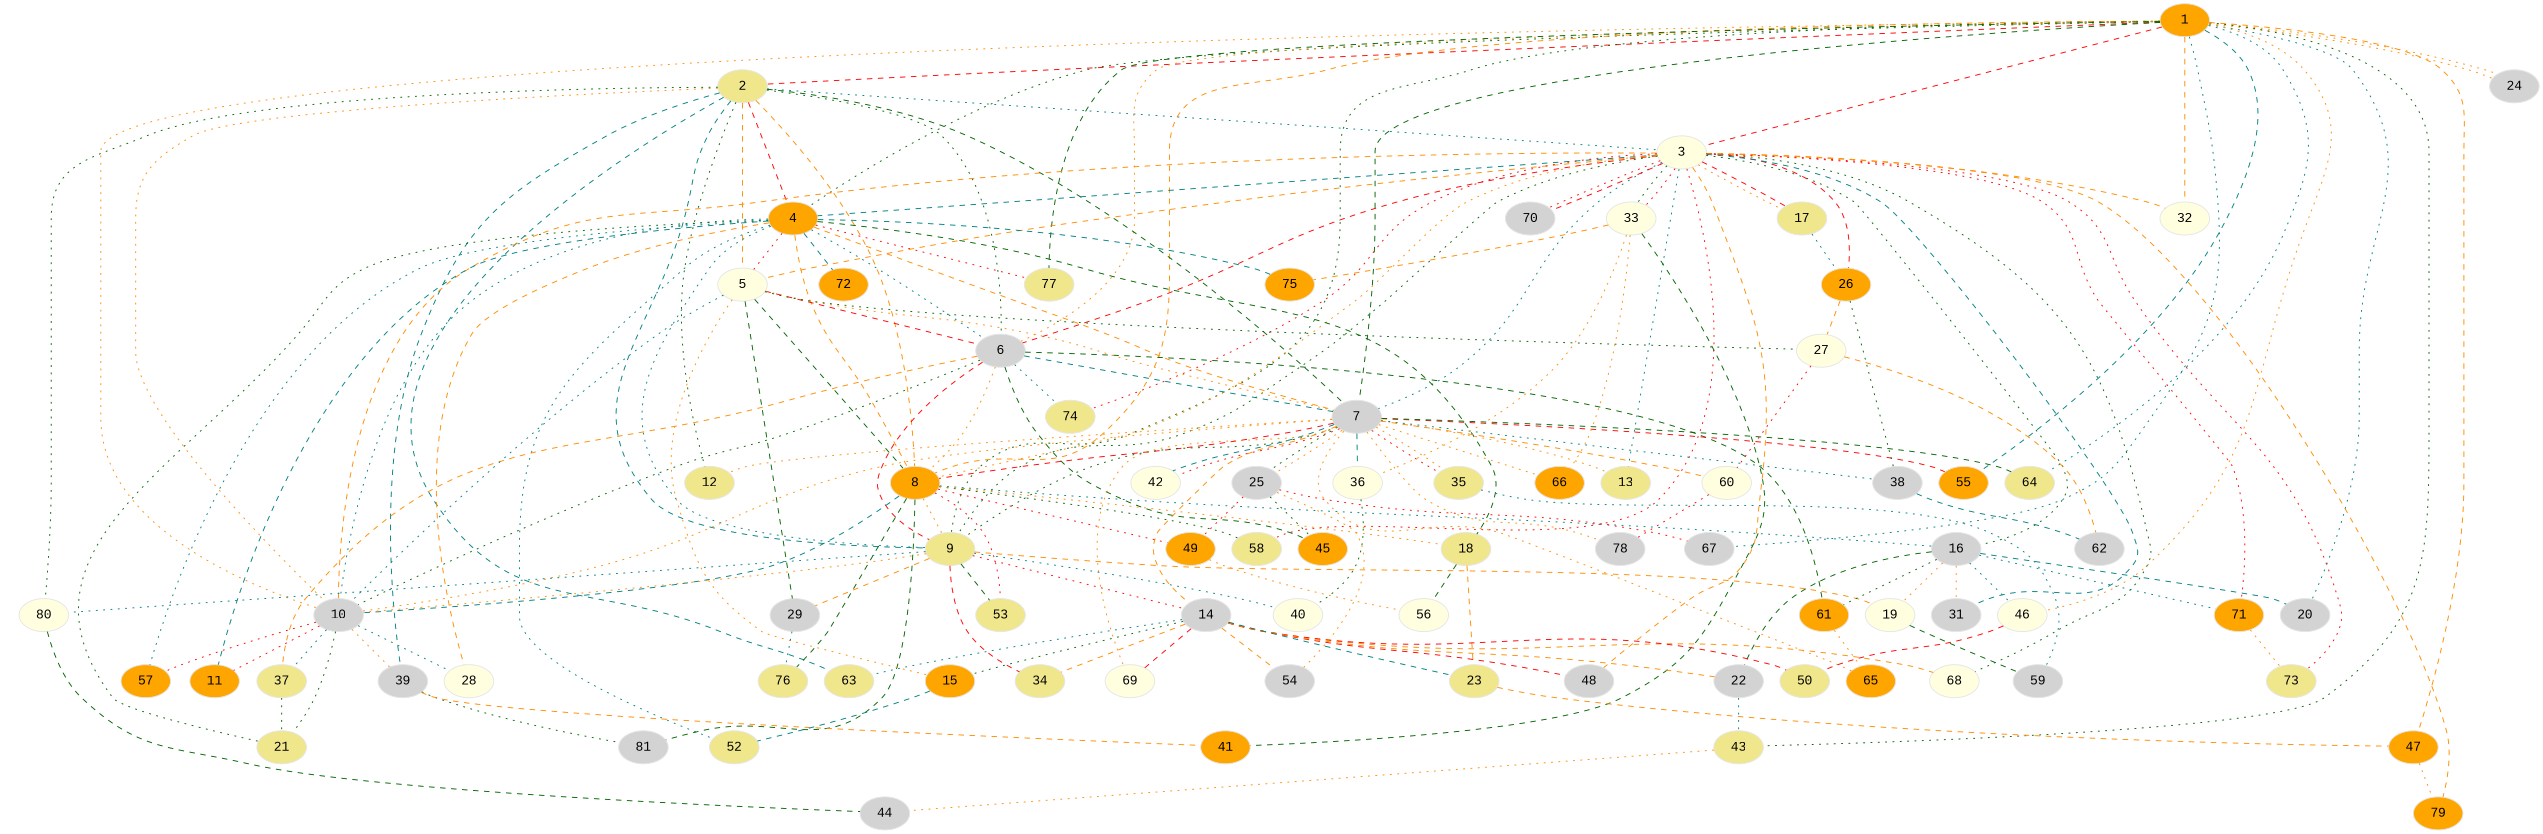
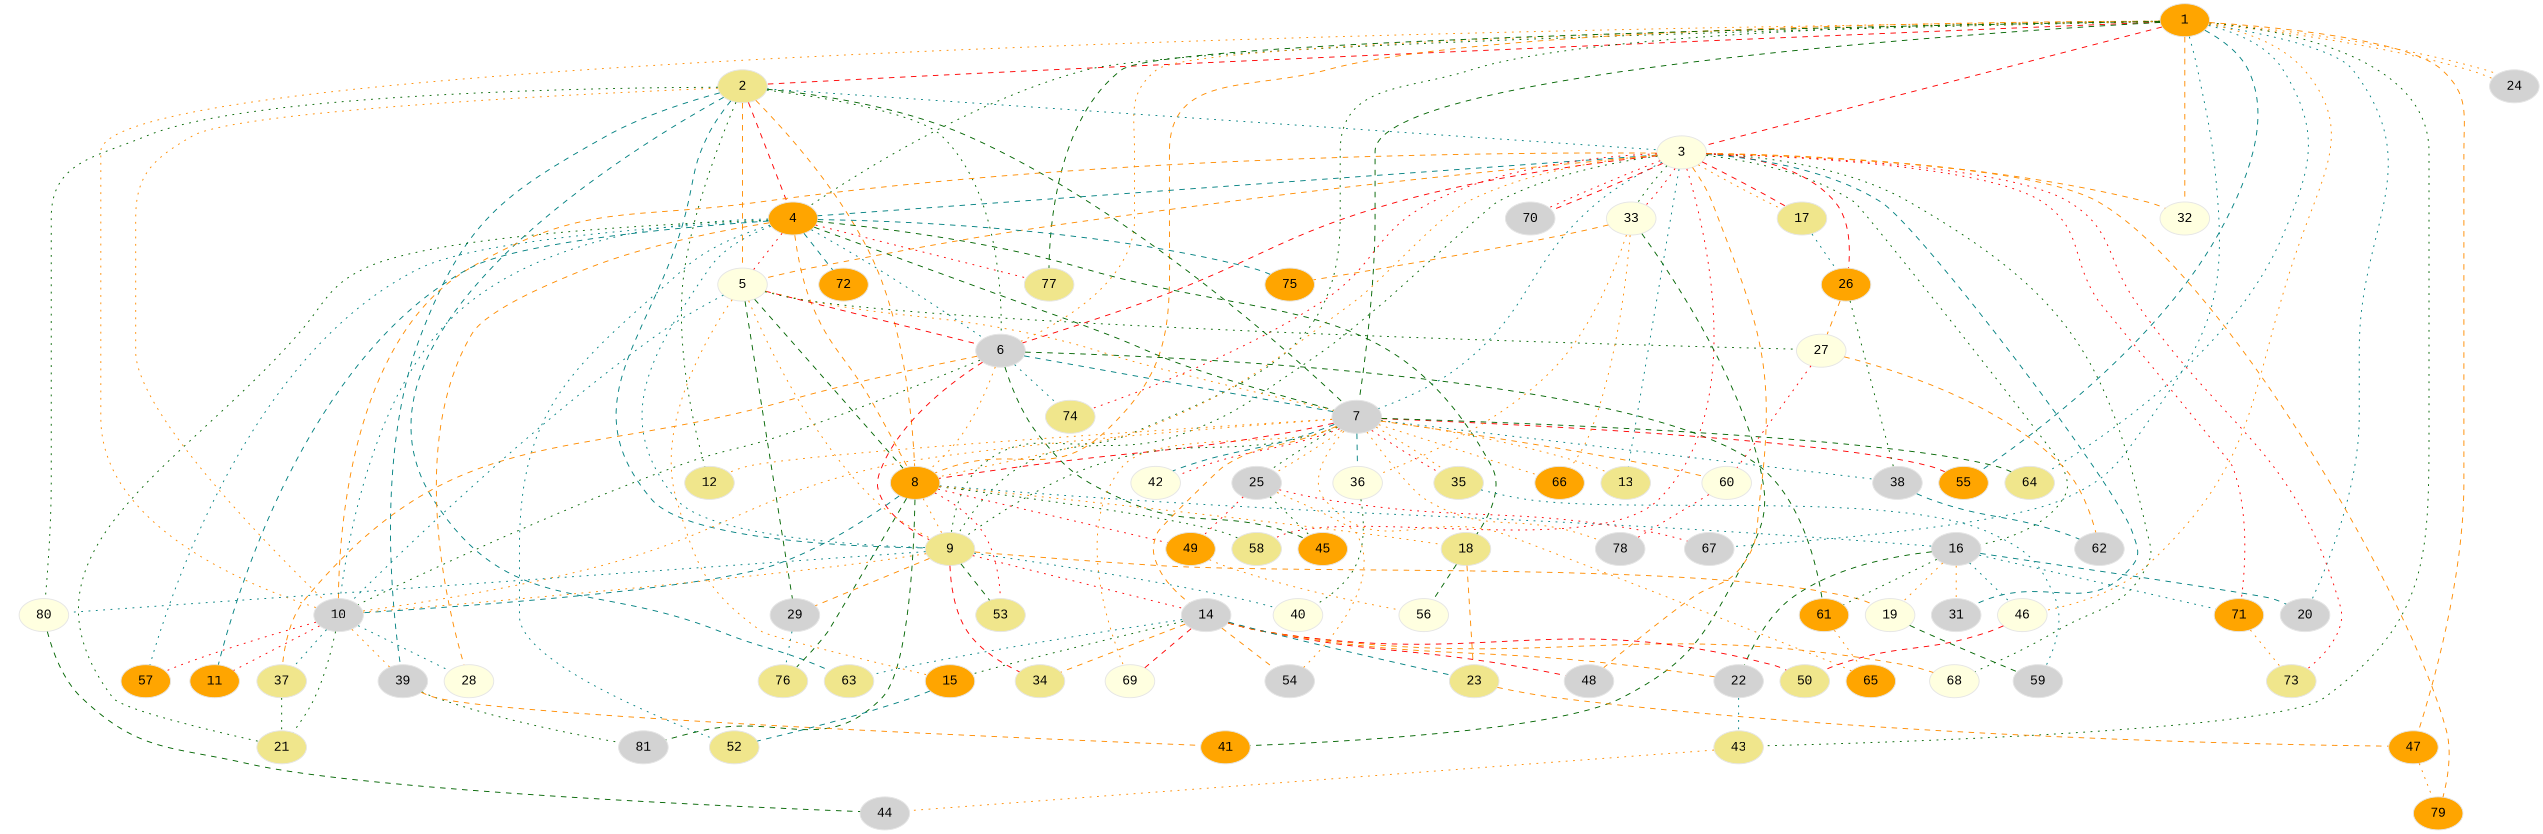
  graph {
    fontname="Liberation Mono"
    node [color=gray90 fillcolor=khaki fontname="Liberation Mono" style=filled]
    edge [color=darkorange fontname="Liberation Mono" style=dotted]
    1 [fillcolor=orange]
    2
    3 [fillcolor=lightyellow]
    4 [fillcolor=orange]
    6 [fillcolor=lightgrey]
    7 [fillcolor=lightgrey]
    8 [fillcolor=orange]
    9
    10 [fillcolor=lightgrey]
    20 [fillcolor=lightgrey]
    24 [fillcolor=lightgrey]
    32 [fillcolor=lightyellow]
    43
    46 [fillcolor=lightyellow]
    47 [fillcolor=orange]
    55 [fillcolor=orange]
    64
    67 [fillcolor=lightgrey]
    77
    5 [fillcolor=lightyellow]
    12
    n22 [fillcolor=lightyellow label=80]
    39 [fillcolor=lightgrey]
    63
    13
    16 [fillcolor=lightgrey]
    17
    26 [fillcolor=orange]
    31 [fillcolor=lightgrey]
    33 [fillcolor=lightyellow]
    48 [fillcolor=lightgrey]
    58
    68 [fillcolor=lightyellow]
    70 [fillcolor=lightgrey]
    71 [fillcolor=orange]
    73
    74
    79 [fillcolor=orange]
    11 [fillcolor=orange]
    18
    21
    28 [fillcolor=lightyellow]
    52
    57 [fillcolor=orange]
    72 [fillcolor=orange]
    75 [fillcolor=orange]
    15 [fillcolor=orange]
    27 [fillcolor=lightyellow]
    29 [fillcolor=lightgrey]
    37
    45 [fillcolor=orange]
    61 [fillcolor=orange]
    14 [fillcolor=lightgrey]
    25 [fillcolor=lightgrey]
    35
    36 [fillcolor=lightyellow]
    38 [fillcolor=lightgrey]
    42 [fillcolor=lightyellow]
    60 [fillcolor=lightyellow]
    65 [fillcolor=orange]
    66 [fillcolor=orange]
    69 [fillcolor=lightyellow]
    78 [fillcolor=lightgrey]
    49 [fillcolor=orange]
    n65 [fillcolor=lightgrey label=81]
    53
    76
    19 [fillcolor=lightyellow]
    34
    40 [fillcolor=lightyellow]
    44 [fillcolor=lightgrey]
    50
    41 [fillcolor=orange]
    22 [fillcolor=lightgrey]
    23
    56 [fillcolor=lightyellow]
    62 [fillcolor=lightgrey]
    54 [fillcolor=lightgrey]
    59 [fillcolor=lightgrey]
    1 -- 2 [color=red style=dashed]
    1 -- 3 [color=red style=dashed]
    1 -- 4 [color=darkgreen]
    1 -- 6
    1 -- 7 [color=darkgreen style=dashed]
    1 -- 8 [style=dashed]
    1 -- 9 [color=darkgreen]
    1 -- 10
    1 -- 20 [color=teal]
    1 -- 24
    1 -- 24
    1 -- 32 [style=dashed]
    1 -- 43 [color=darkgreen]
    1 -- 46
    1 -- 47 [style=dashed]
    1 -- 55 [color=teal style=dashed]
    1 -- 64 [color=teal]
    1 -- 67 [color=teal]
    1 -- 77 [color=darkgreen style=dashed]
    2 -- 3 [color=teal]
    2 -- 4 [color=red style=dashed]
    2 -- 6 [color=darkgreen]
    2 -- 7 [color=darkgreen style=dashed]
    2 -- 8 [style=dashed]
    2 -- 9 [color=teal style=dashed]
    2 -- 10
    2 -- 5 [style=dashed]
    2 -- 12 [color=darkgreen]
    2 -- n22 [color=darkgreen]
    2 -- 39 [color=teal style=dashed]
    2 -- 63 [color=teal style=dashed]
    3 -- 4 [color=teal style=dashed]
    3 -- 6 [color=red style=dashed]
    3 -- 7 [color=teal]
    3 -- 8
    3 -- 9 [color=darkgreen]
    3 -- 10 [style=dashed]
    3 -- 32 [style=dashed]
    3 -- 5 [style=dashed]
    3 -- 13 [color=teal]
    3 -- 16 [color=darkgreen]
    3 -- 17
    3 -- 17 [color=red style=dashed]
    3 -- 26 [color=red style=dashed]
    3 -- 31 [color=teal style=dashed]
    3 -- 33 [color=darkgreen]
    3 -- 33 [color=red]
    3 -- 48 [style=dashed]
    3 -- 58 [color=red]
    3 -- 68 [color=darkgreen]
    3 -- 70 [color=red]
    3 -- 70 [color=red style=dashed]
    3 -- 71 [color=red]
    3 -- 73 [color=red]
    3 -- 74 [color=red]
    3 -- 79 [style=dashed]
    4 -- 6 [color=teal]
-   4 -- 7 [style=dashed]
+   4 -- 7 [color=darkgreen style=dashed]
    4 -- 8 [style=dashed]
    4 -- 9 [color=teal]
    4 -- 10 [color=teal]
    4 -- 77 [color=red]
    4 -- 5 [color=red]
    4 -- 11 [color=teal style=dashed]
    4 -- 18 [color=darkgreen style=dashed]
    4 -- 21 [color=darkgreen]
    4 -- 28 [style=dashed]
    4 -- 52 [color=teal]
    4 -- 57 [color=teal]
    4 -- 72 [color=teal style=dashed]
    4 -- 75 [color=teal style=dashed]
    6 -- 7 [color=teal style=dashed]
    6 -- 8
    6 -- 9 [color=red style=dashed]
    6 -- 10 [color=darkgreen]
    6 -- 74 [color=teal]
    6 -- 37 [style=dashed]
    6 -- 45 [color=darkgreen style=dashed]
    6 -- 61 [color=darkgreen style=dashed]
    7 -- 8 [color=red style=dashed]
    7 -- 9 [color=darkgreen]
    7 -- 10
    7 -- 55 [color=red style=dashed]
    7 -- 64 [color=darkgreen style=dashed]
    7 -- 12
    7 -- 13
    7 -- 14 [style=dashed]
    7 -- 25 [color=darkgreen]
    7 -- 25
    7 -- 35 [color=red]
    7 -- 35
    7 -- 36 [color=teal style=dashed]
    7 -- 38 [color=teal]
    7 -- 42 [color=teal style=dashed]
    7 -- 42 [color=red]
    7 -- 60 [style=dashed]
    7 -- 65
    7 -- 66
    7 -- 69
    7 -- 78
    8 -- 9
    8 -- 10 [color=teal style=dashed]
    8 -- 16 [color=teal]
    8 -- 58 [color=darkgreen]
    8 -- 18
    8 -- 49 [color=red]
    8 -- n65 [color=darkgreen style=dashed]
    8 -- 53 [color=red]
    8 -- 76 [color=darkgreen style=dashed]
    9 -- 10
    9 -- n22 [color=teal]
    9 -- 29 [style=dashed]
    9 -- 14 [color=red]
    9 -- 53 [color=darkgreen style=dashed]
    9 -- 19 [style=dashed]
    9 -- 34 [color=red style=dashed]
    9 -- 40 [color=teal]
    10 -- 39
    10 -- 11 [color=red]
    10 -- 21 [color=darkgreen]
    10 -- 28 [color=teal]
    10 -- 57 [color=red]
    10 -- 37 [color=teal]
    43 -- 44
    46 -- 50 [color=red style=dashed]
    47 -- 79
    5 -- 6 [color=red style=dashed]
    5 -- 7
    5 -- 8 [color=darkgreen style=dashed]
+   5 -- 9
    5 -- 10 [color=teal]
    5 -- 15
    5 -- 27 [color=darkgreen]
    5 -- 29 [color=darkgreen style=dashed]
    n22 -- 44 [color=darkgreen style=dashed]
    39 -- n65 [color=darkgreen]
    39 -- 41 [style=dashed]
    16 -- 20 [color=teal style=dashed]
    16 -- 46 [color=teal]
    16 -- 31
    16 -- 71 [color=teal]
    16 -- 61 [color=darkgreen]
    16 -- 19
    16 -- 22 [color=darkgreen style=dashed]
    17 -- 26 [color=teal]
    26 -- 27 [style=dashed]
    26 -- 38 [color=darkgreen]
    33 -- 75 [style=dashed]
    33 -- 36
    33 -- 66
    33 -- 41 [color=darkgreen style=dashed]
    71 -- 73
    18 -- 23 [style=dashed]
    18 -- 56 [color=darkgreen style=dashed]
    15 -- 52 [color=teal style=dashed]
    27 -- 60 [color=red]
    27 -- 62 [style=dashed]
    29 -- 76 [color=teal]
    37 -- 21 [color=darkgreen]
    61 -- 65
    14 -- 63 [color=teal]
    14 -- 48 [color=red style=dashed]
    14 -- 68 [style=dashed]
    14 -- 15 [color=darkgreen]
    14 -- 69 [color=red style=dashed]
    14 -- 34 [style=dashed]
    14 -- 50 [color=red style=dashed]
    14 -- 22 [style=dashed]
    14 -- 23 [color=teal style=dashed]
    14 -- 54 [style=dashed]
    25 -- 67 [color=red]
    25 -- 45 [color=darkgreen]
    25 -- 49 [color=red]
    25 -- 54
    35 -- 59 [color=teal]
    36 -- 40 [color=darkgreen]
    38 -- 62 [color=teal style=dashed]
    60 -- 78 [color=red]
    49 -- 56
    19 -- 59 [color=darkgreen style=dashed]
    22 -- 43 [color=teal]
    23 -- 47 [style=dashed]
  }
